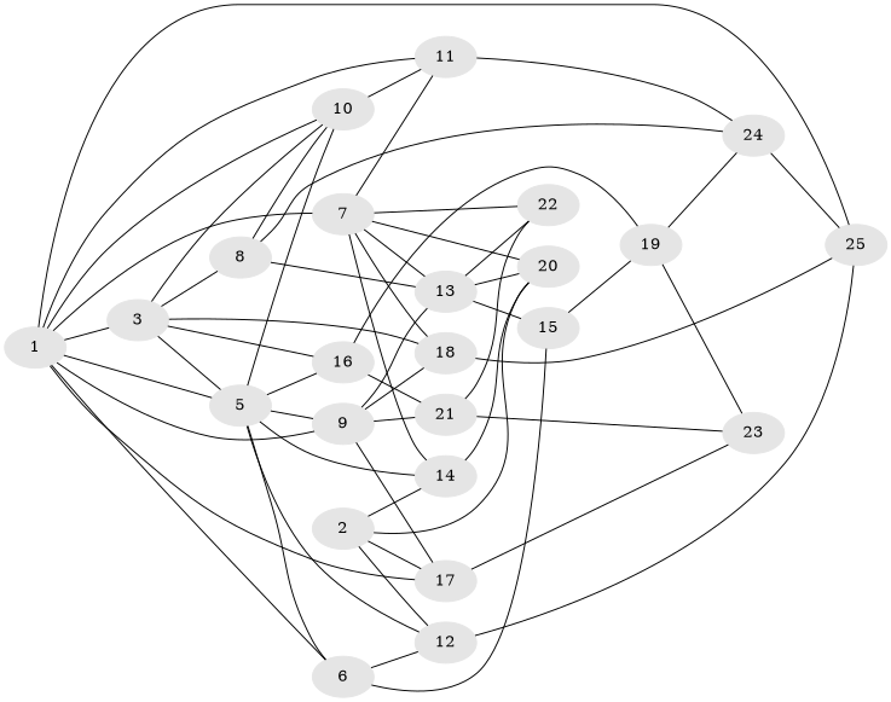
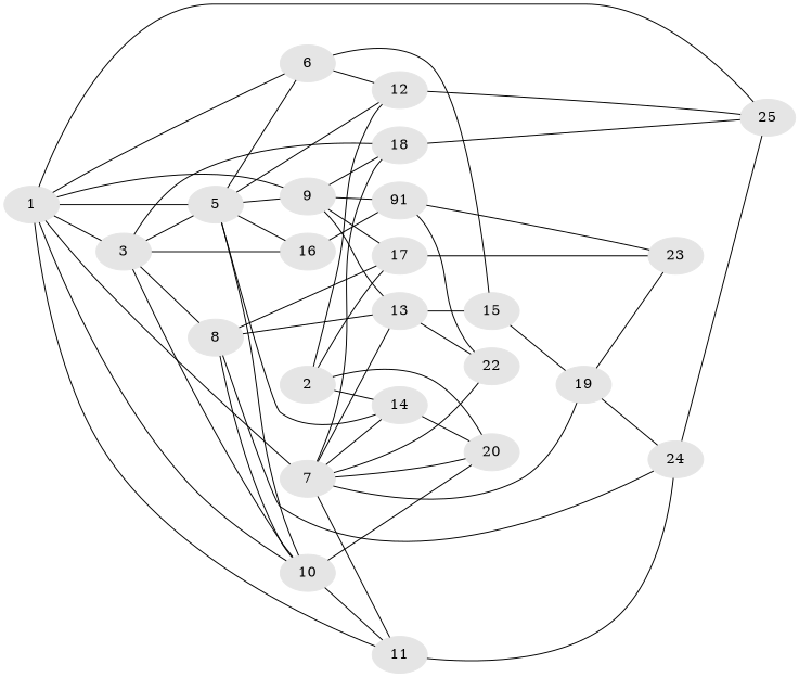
  graph {
    rankdir=LR
    node [color=gray90 style=filled]
    edge [weight=1.0]
    1
    3
    5
    6
    7
    9
    10
    11
    17
    25
    8
    16
    18
    12
    14
    15
    20
    13
    22
-   21
+   21 [label=91]
    24
    23
    2
    19
    1 -- 3 [weight=2.0]
    1 -- 5 [weight=2.0]
    1 -- 6 [weight=2.0]
    1 -- 7
    1 -- 9
    1 -- 10
    1 -- 11
-   1 -- 17
+   8 -- 17
    1 -- 25
    3 -- 5
    3 -- 10 [weight=2.0]
    3 -- 8
    3 -- 16
    3 -- 18
    5 -- 6 [weight=2.0]
    5 -- 9 [weight=2.0]
    5 -- 10 [weight=2.0]
    5 -- 16
    5 -- 12
    5 -- 14
    6 -- 12
    6 -- 15
    7 -- 11
    7 -- 18
    7 -- 14
    7 -- 20
    7 -- 13
    7 -- 22
    9 -- 17
    9 -- 18
    9 -- 13 [weight=2.0]
    9 -- 21
    10 -- 11
-   13 -- 20
+   10 -- 20
    11 -- 24
    17 -- 23
    8 -- 10
    8 -- 13
    8 -- 24
    16 -- 21
-   16 -- 19
+   7 -- 19
    18 -- 25
    12 -- 25
    14 -- 20
    15 -- 19
    13 -- 15 [weight=2.0]
    13 -- 22
    21 -- 22
    21 -- 23
    24 -- 25
    2 -- 17
    2 -- 12
    2 -- 14
    2 -- 20
    19 -- 24
    19 -- 23
  }
